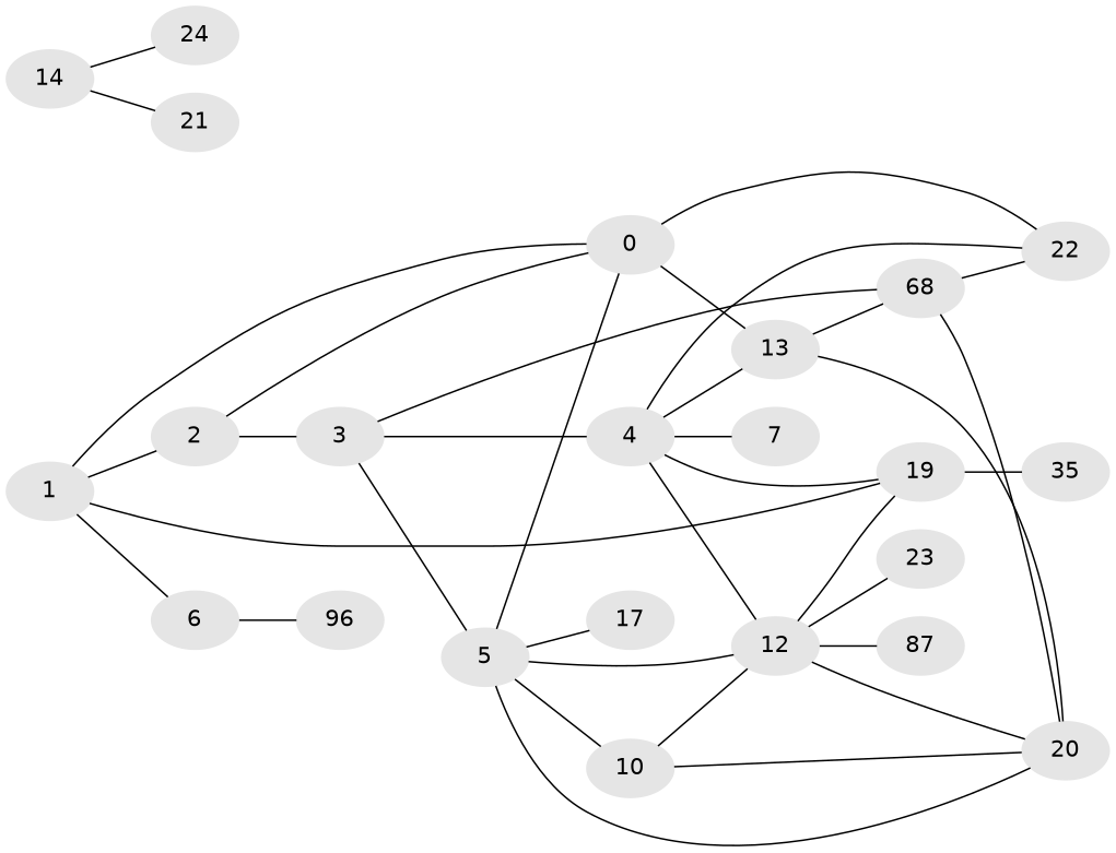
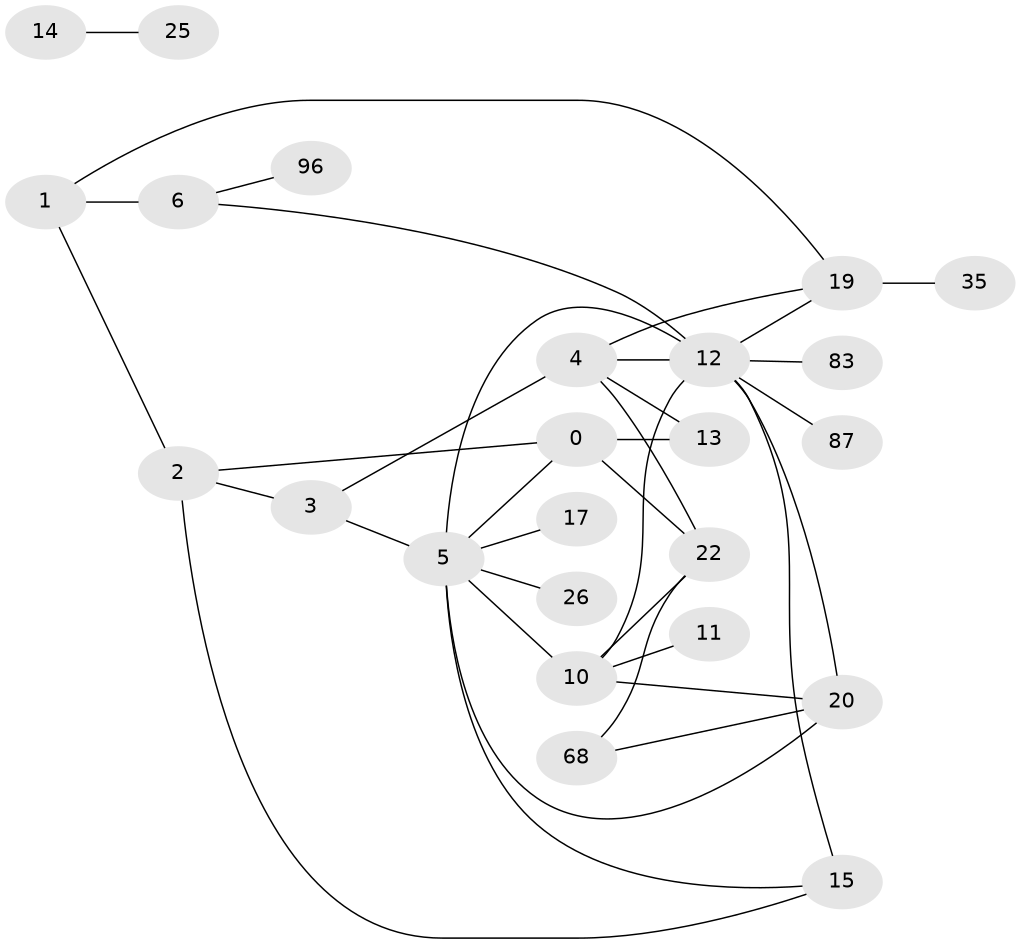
  graph {
    fontname="DejaVu Sans"
    rankdir=LR
    node [color=gray90 fontname="DejaVu Sans" style=filled]
    edge [fontname="DejaVu Sans" weight=1.0]
    1
    2
    6
    n4 [label=0]
    19
    3
+   15
    12
    n9 [label=96]
    13
    22
    14
-   24
-   21
+   24 [label=25]
    n15 [label=35]
    4
    5
    n18 [label=68]
-   7
    10
    17
    20
-   23
+   26
+   23 [label=83]
    n25 [label=87]
+   11
    1 -- 2
    1 -- 6
-   1 -- n4
    1 -- 19
    2 -- n4
    2 -- 3
+   2 -- 15
+   6 -- 12
    6 -- n9
    n4 -- 13
    n4 -- 22
    19 -- n15
    3 -- 4
    3 -- 5
-   3 -- n18
    12 -- 19 [weight=2.0]
+   12 -- 15
    12 -- 20
    12 -- 23
    12 -- n25
-   13 -- n18
-   13 -- 20
    14 -- 24
-   14 -- 21
    4 -- 19
    4 -- 12
    4 -- 13
    4 -- 22
-   4 -- 7
    5 -- n4
+   5 -- 15
    5 -- 12
    5 -- 10
    5 -- 17
    5 -- 20
+   5 -- 26
    n18 -- 22 [weight=2.0]
    n18 -- 20
    10 -- 12
+   10 -- 22
    10 -- 20 [weight=2.0]
+   10 -- 11
  }
